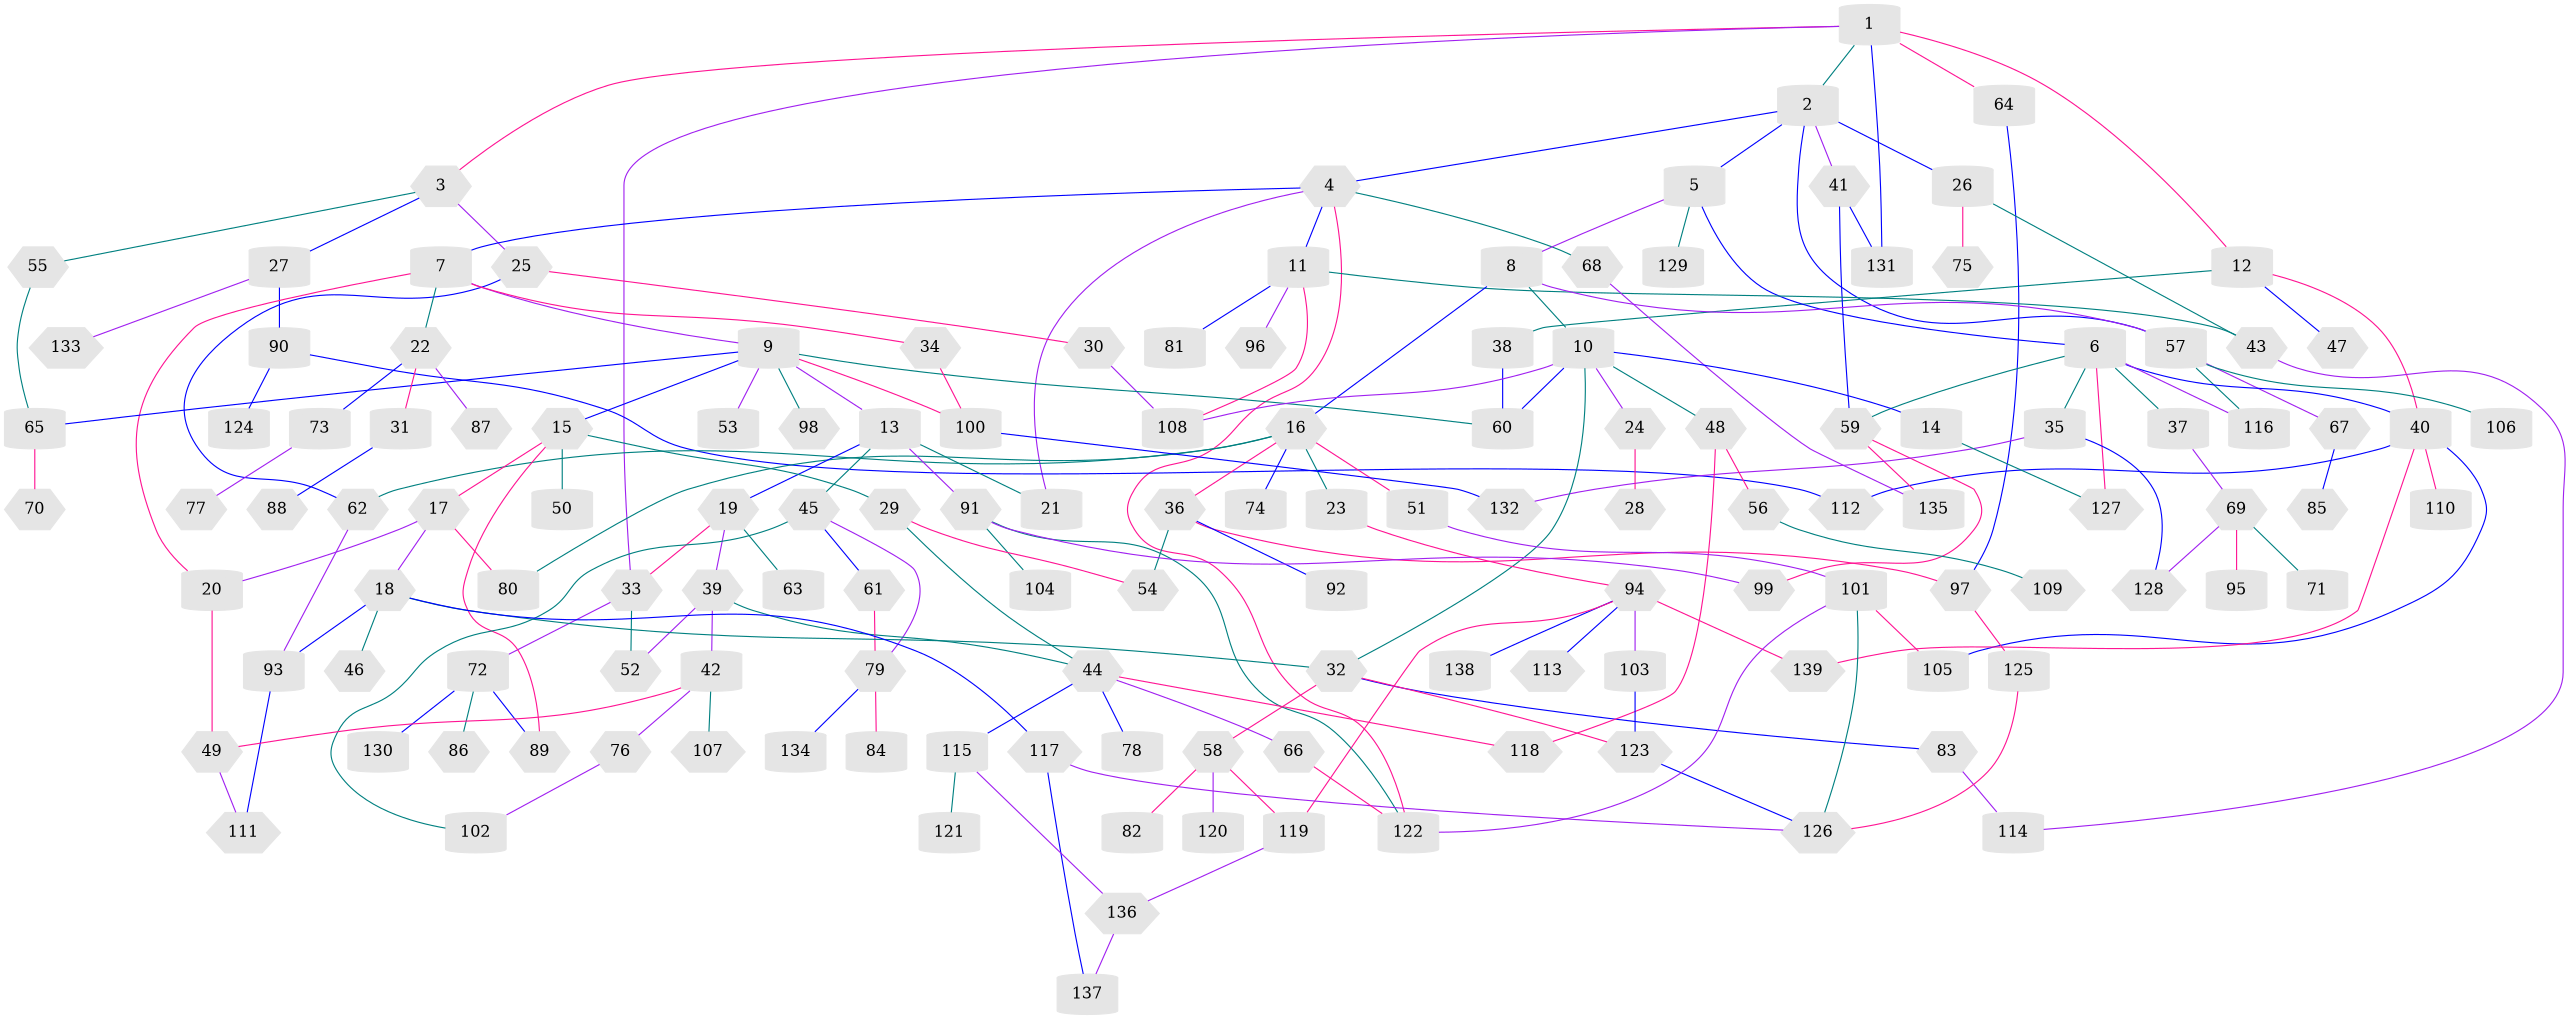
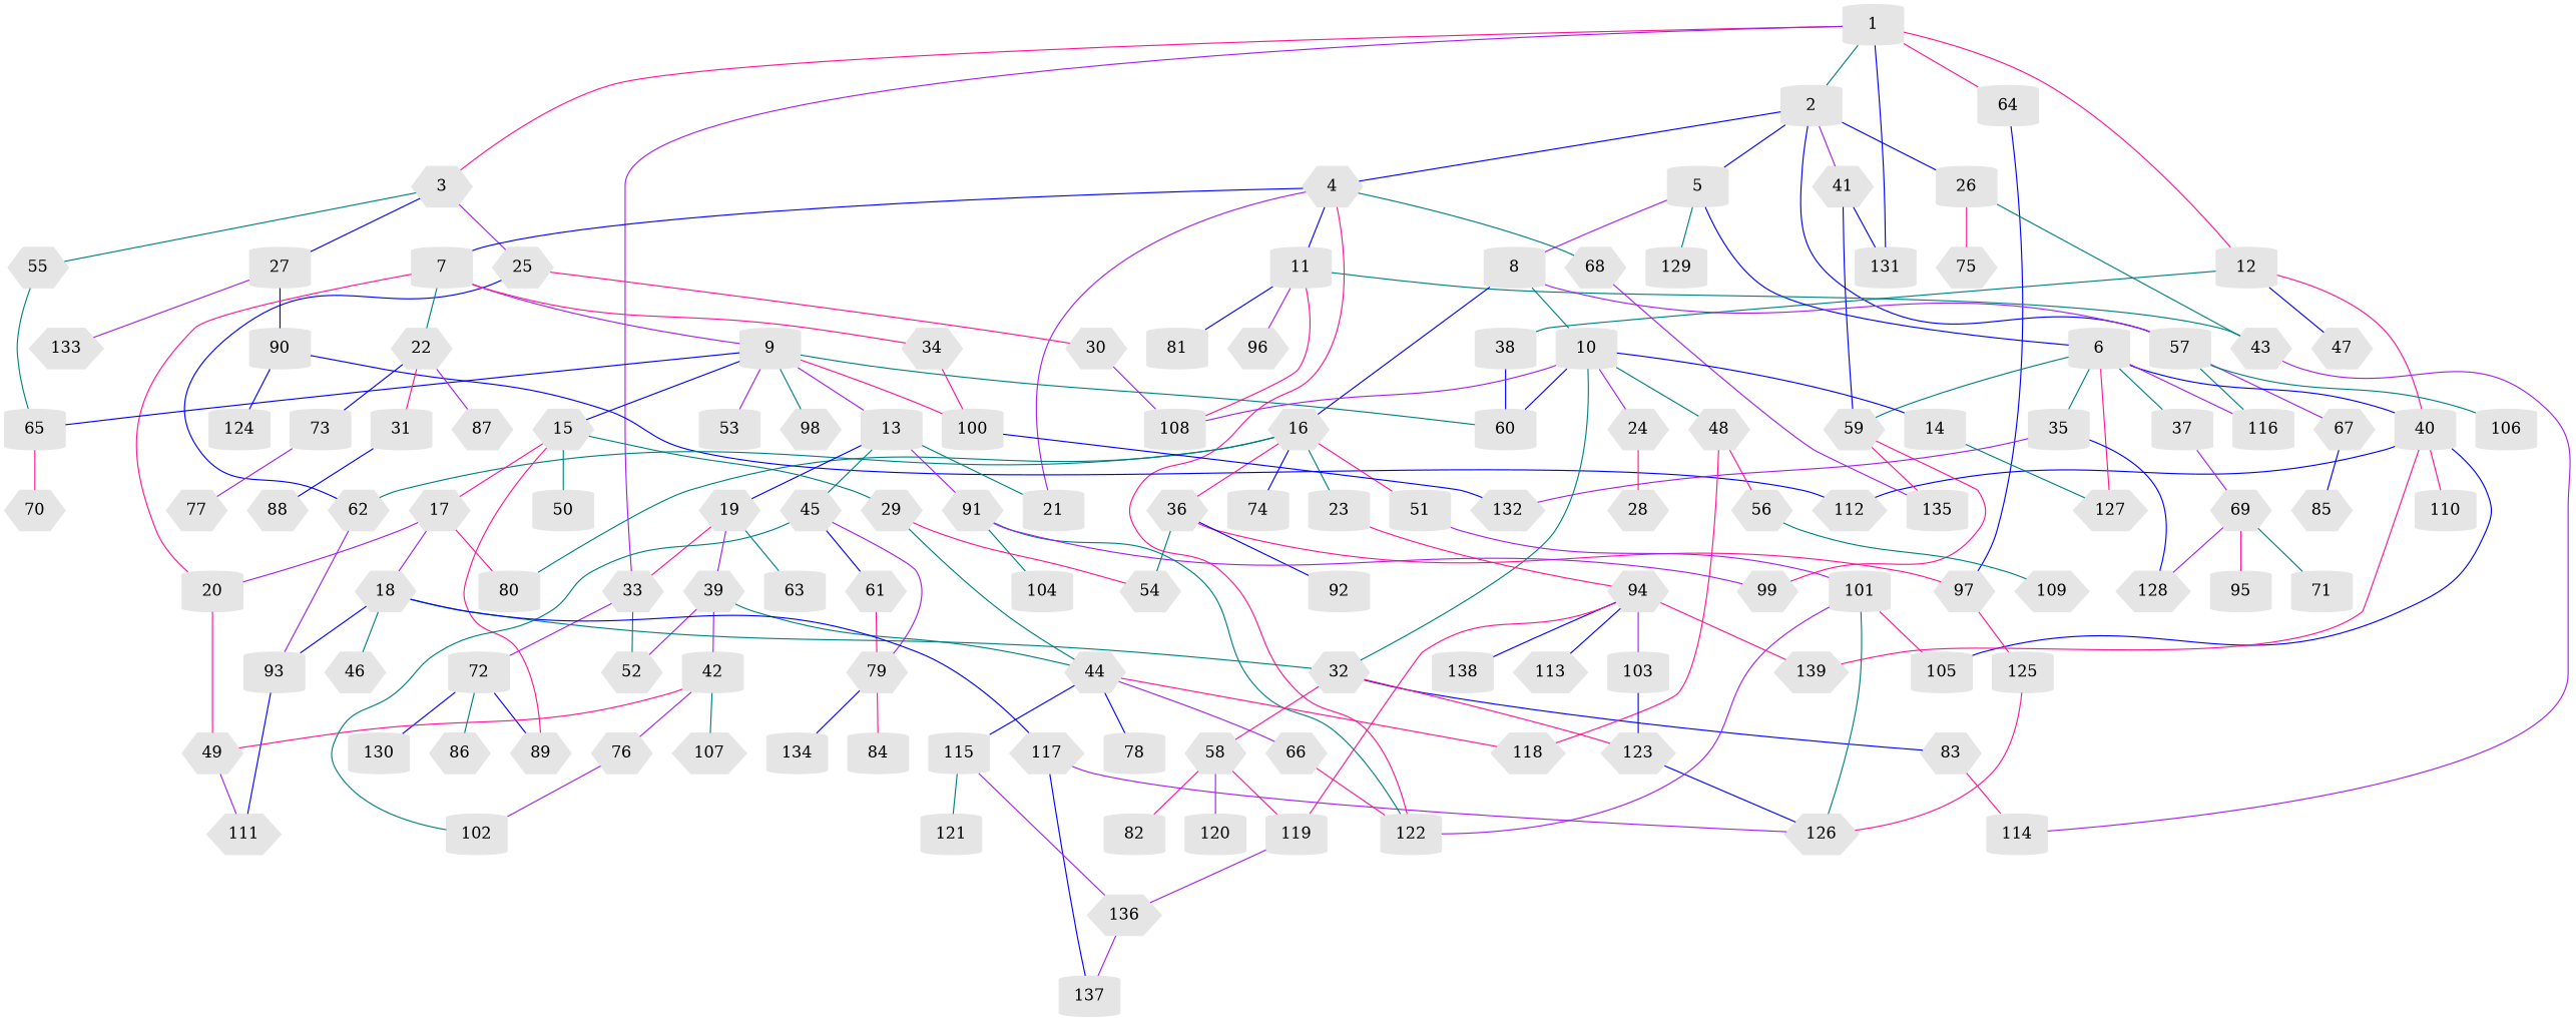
  graph {
    node [color=gray90 shape=hexagon style=filled]
    edge [color=blue]
    1 [shape=cylinder]
    2 [shape=cylinder]
    3
    12 [shape=cylinder]
    33
    64 [shape=cylinder]
    131 [shape=cylinder]
    4
    5 [shape=cylinder]
    26 [shape=cylinder]
    41
    57 [shape=cylinder]
    25
    27 [shape=cylinder]
    55
    40 [shape=cylinder]
    38 [shape=cylinder]
    47
    52
    72 [shape=cylinder]
    97
    7 [shape=cylinder]
    11 [shape=cylinder]
    21 [shape=cylinder]
    68
    122 [shape=cylinder]
    6 [shape=cylinder]
    8 [shape=cylinder]
    129 [shape=cylinder]
    43
    75
    59
    116 [shape=cylinder]
    67
    106 [shape=cylinder]
    62
    30
    90 [shape=cylinder]
    133
    65 [shape=cylinder]
    9 [shape=cylinder]
    20 [shape=cylinder]
    22
    34
    108 [shape=cylinder]
    81 [shape=cylinder]
    96
    135 [shape=cylinder]
    35 [shape=cylinder]
    37 [shape=cylinder]
    127
    10 [shape=cylinder]
    16
    128
    132
    69
    105 [shape=cylinder]
    110 [shape=cylinder]
    112
    139
    99
    13 [shape=cylinder]
    15
    53 [shape=cylinder]
    60 [shape=cylinder]
    98
    100 [shape=cylinder]
    49
    31 [shape=cylinder]
    73 [shape=cylinder]
    87
    14 [shape=cylinder]
    24
    32
    48
    23 [shape=cylinder]
    36
    51 [shape=cylinder]
    74 [shape=cylinder]
    80 [shape=cylinder]
    19
    45
    91
    17
    29
    50 [shape=cylinder]
    89
    70
    28
    58
    83
    123
    118
    56
    114 [shape=cylinder]
    39
    63 [shape=cylinder]
    61
    79
    102 [shape=cylinder]
    104 [shape=cylinder]
    18
    44
    54
    94
    92 [shape=cylinder]
    101 [shape=cylinder]
    93 [shape=cylinder]
    46
    117
    111
    126
    137 [shape=cylinder]
    42 [shape=cylinder]
    88
    77
    138 [shape=cylinder]
    119 [shape=cylinder]
    103 [shape=cylinder]
    113
    124 [shape=cylinder]
    66
    78 [shape=cylinder]
    115 [shape=cylinder]
    82 [shape=cylinder]
    120 [shape=cylinder]
    86
    130 [shape=cylinder]
    125 [shape=cylinder]
    71 [shape=cylinder]
    95 [shape=cylinder]
    76
    107
    121 [shape=cylinder]
    136
    84 [shape=cylinder]
    134 [shape=cylinder]
    109
    85
    1 -- 2 [color=teal]
    1 -- 3 [color=deeppink]
    1 -- 12 [color=deeppink]
    1 -- 33 [color=purple]
    1 -- 64 [color=deeppink]
    1 -- 131
    2 -- 4
    2 -- 5
    2 -- 26
    2 -- 41 [color=purple]
    2 -- 57
    3 -- 25 [color=purple]
    3 -- 27
    3 -- 55 [color=teal]
    12 -- 40 [color=deeppink]
    12 -- 38 [color=teal]
    12 -- 47
    33 -- 52 [color=teal]
    33 -- 72 [color=purple]
    64 -- 97
    4 -- 7
    4 -- 11
    4 -- 21 [color=purple]
    4 -- 68 [color=teal]
    4 -- 122 [color=deeppink]
    5 -- 6
    5 -- 8 [color=purple]
    5 -- 129 [color=teal]
    26 -- 43 [color=teal]
    26 -- 75 [color=deeppink]
    41 -- 131
    41 -- 59
    57 -- 116 [color=teal]
    57 -- 67 [color=purple]
    57 -- 106 [color=teal]
    25 -- 62
    25 -- 30 [color=deeppink]
    27 -- 90
    27 -- 133 [color=purple]
    55 -- 65 [color=teal]
    40 -- 105
    40 -- 110 [color=deeppink]
    40 -- 112
    40 -- 139 [color=deeppink]
    38 -- 60
    72 -- 89
    72 -- 86 [color=teal]
    72 -- 130
    97 -- 125 [color=deeppink]
    7 -- 9 [color=purple]
    7 -- 20 [color=deeppink]
    7 -- 22 [color=teal]
    7 -- 34 [color=deeppink]
    11 -- 43 [color=teal]
    11 -- 108 [color=deeppink]
    11 -- 81
    11 -- 96 [color=purple]
    68 -- 135 [color=purple]
    6 -- 40
    6 -- 59 [color=teal]
    6 -- 116 [color=purple]
    6 -- 35 [color=teal]
    6 -- 37 [color=teal]
    6 -- 127 [color=deeppink]
    8 -- 57 [color=purple]
    8 -- 10 [color=teal]
    8 -- 16
    43 -- 114 [color=purple]
    59 -- 135 [color=deeppink]
    59 -- 99 [color=deeppink]
    67 -- 85
    62 -- 93 [color=purple]
    30 -- 108 [color=purple]
    90 -- 112
    90 -- 124
    65 -- 70 [color=deeppink]
    9 -- 65
    9 -- 13 [color=purple]
    9 -- 15
    9 -- 53 [color=purple]
    9 -- 60 [color=teal]
    9 -- 98 [color=teal]
    9 -- 100 [color=deeppink]
    20 -- 49 [color=deeppink]
    22 -- 31 [color=deeppink]
    22 -- 73
    22 -- 87 [color=purple]
    34 -- 100 [color=deeppink]
    35 -- 128
    35 -- 132 [color=purple]
    37 -- 69 [color=purple]
    10 -- 108 [color=purple]
    10 -- 60
    10 -- 14
    10 -- 24 [color=purple]
    10 -- 32 [color=teal]
    10 -- 48 [color=teal]
    16 -- 62 [color=teal]
    16 -- 23 [color=teal]
    16 -- 36 [color=deeppink]
    16 -- 51 [color=deeppink]
    16 -- 74
    16 -- 80 [color=teal]
    69 -- 128 [color=purple]
    69 -- 71 [color=teal]
    69 -- 95 [color=deeppink]
    13 -- 21 [color=teal]
    13 -- 19
    13 -- 45 [color=teal]
    13 -- 91 [color=purple]
    15 -- 17 [color=deeppink]
    15 -- 29 [color=teal]
    15 -- 50 [color=teal]
    15 -- 89 [color=deeppink]
    100 -- 132
    49 -- 111 [color=purple]
    31 -- 88
    73 -- 77 [color=purple]
    14 -- 127 [color=teal]
    24 -- 28 [color=deeppink]
    32 -- 58 [color=deeppink]
    32 -- 83
    32 -- 123 [color=deeppink]
    48 -- 118 [color=deeppink]
    48 -- 56 [color=deeppink]
    23 -- 94 [color=deeppink]
    36 -- 97 [color=deeppink]
    36 -- 54 [color=teal]
    36 -- 92
    51 -- 101 [color=purple]
    19 -- 33 [color=deeppink]
    19 -- 39 [color=purple]
    19 -- 63 [color=teal]
    45 -- 61
    45 -- 79 [color=purple]
    45 -- 102 [color=teal]
    91 -- 122 [color=teal]
    91 -- 99 [color=purple]
    91 -- 104 [color=teal]
    17 -- 20 [color=purple]
    17 -- 80 [color=deeppink]
    17 -- 18 [color=purple]
    29 -- 44 [color=teal]
    29 -- 54 [color=deeppink]
    58 -- 119 [color=deeppink]
    58 -- 82 [color=deeppink]
    58 -- 120 [color=purple]
-   83 -- 114 [color=purple]
+   83 -- 114 [color=deeppink]
    123 -- 126
    56 -- 109 [color=teal]
    39 -- 52 [color=purple]
    39 -- 44 [color=teal]
    39 -- 42 [color=purple]
    61 -- 79 [color=deeppink]
    79 -- 84 [color=deeppink]
    79 -- 134
    18 -- 32 [color=teal]
    18 -- 93
    18 -- 46 [color=teal]
    18 -- 117
    44 -- 118 [color=deeppink]
    44 -- 66 [color=purple]
    44 -- 78
    44 -- 115
    94 -- 139 [color=deeppink]
    94 -- 138
    94 -- 119 [color=deeppink]
    94 -- 103 [color=purple]
    94 -- 113
    101 -- 122 [color=purple]
    101 -- 105 [color=deeppink]
    101 -- 126 [color=teal]
    93 -- 111
    117 -- 126 [color=purple]
    117 -- 137
    42 -- 49 [color=deeppink]
    42 -- 76 [color=purple]
    42 -- 107 [color=teal]
    119 -- 136 [color=purple]
    103 -- 123
    66 -- 122 [color=deeppink]
    115 -- 121 [color=teal]
    115 -- 136 [color=purple]
    125 -- 126 [color=deeppink]
    76 -- 102 [color=purple]
    136 -- 137 [color=purple]
  }
